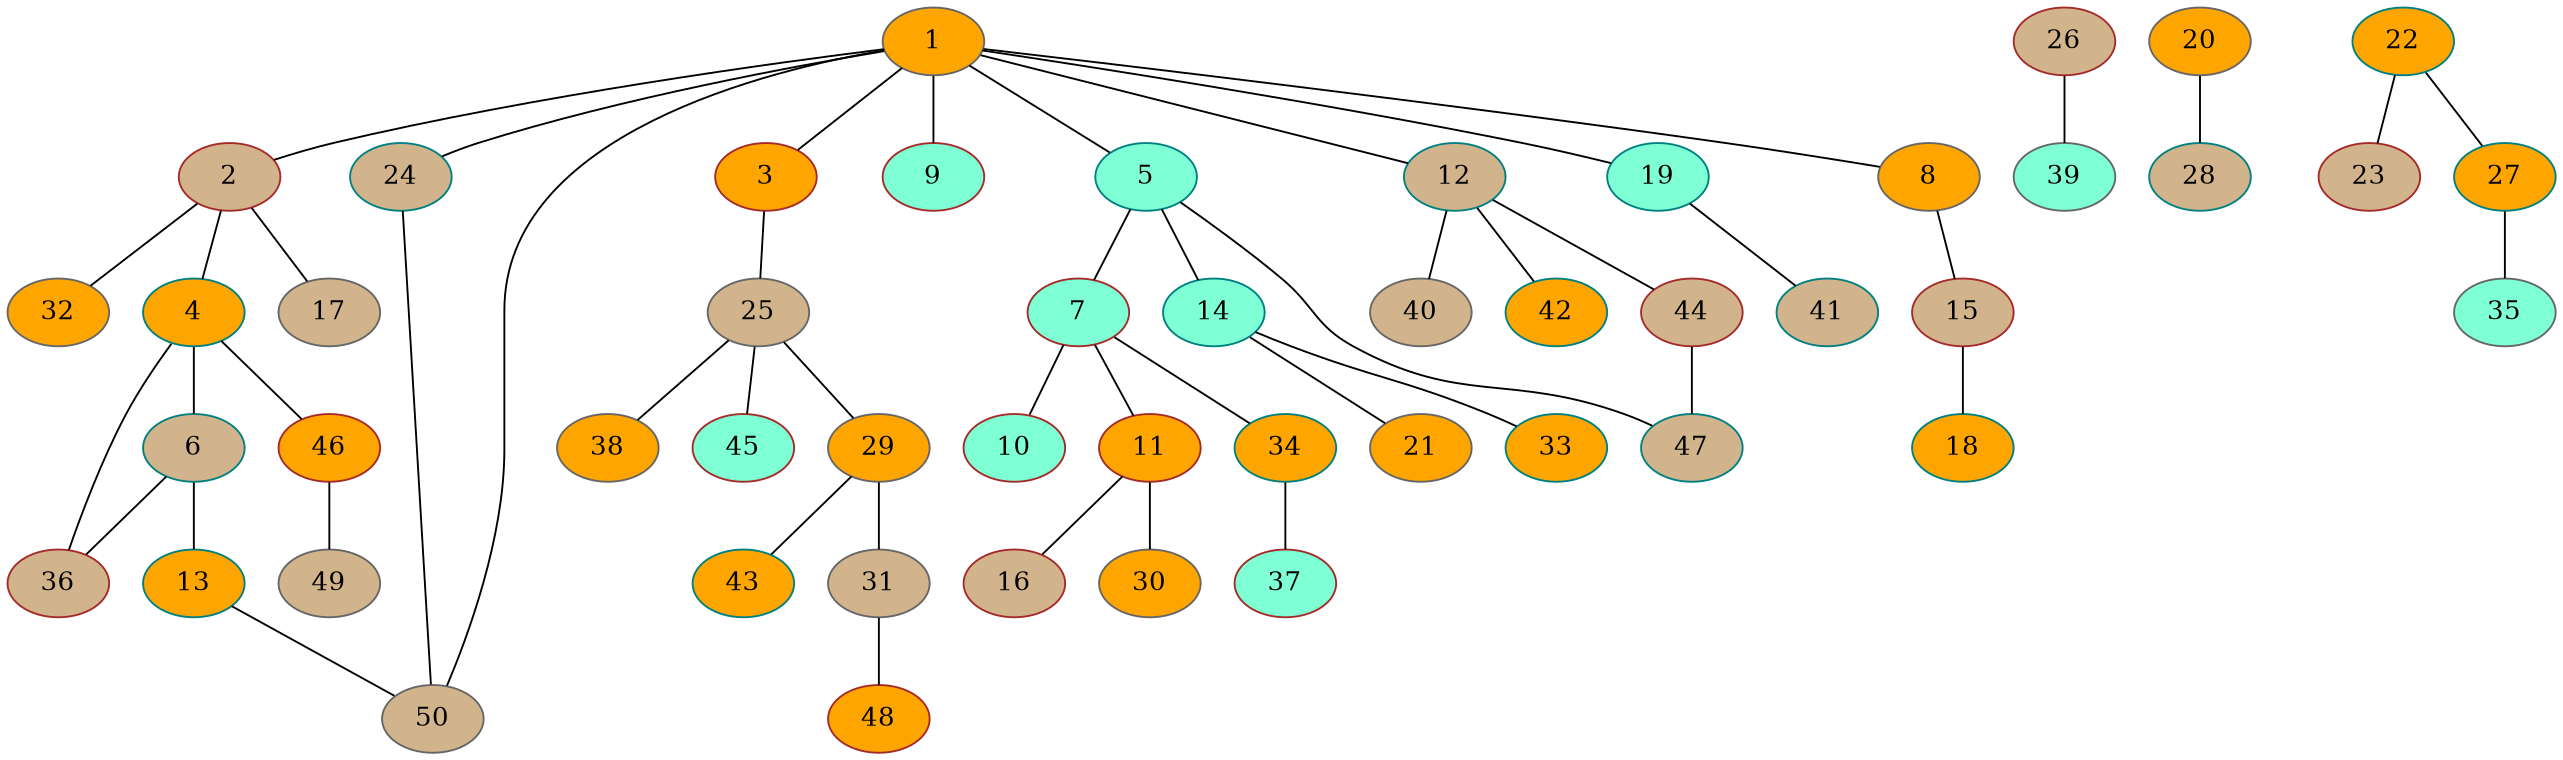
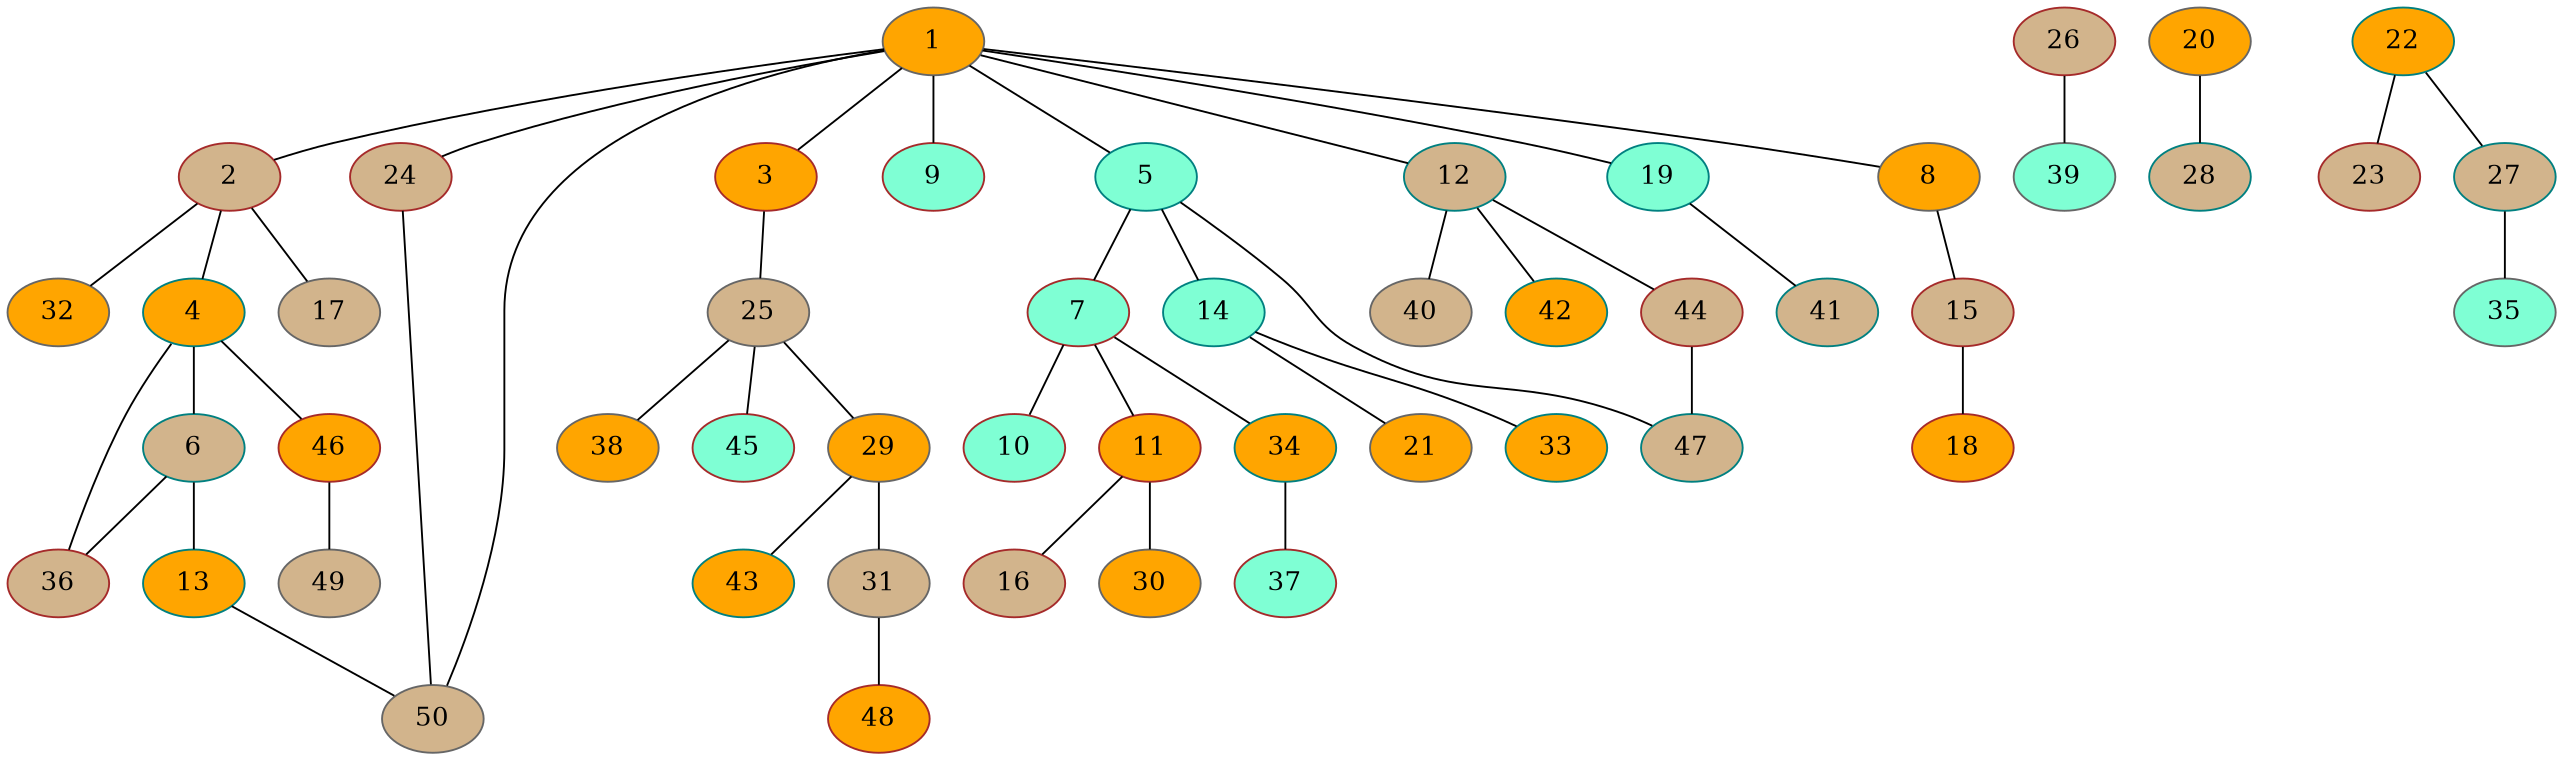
  graph {
    node [color=brown fillcolor=orange style=filled]
    1 [color=gray40]
    2 [fillcolor=tan]
    3
    5 [color=teal fillcolor=aquamarine]
    8 [color=gray40]
    9 [fillcolor=aquamarine]
    12 [color=teal fillcolor=tan]
    19 [color=teal fillcolor=aquamarine]
-   24 [color=teal fillcolor=tan]
+   24 [fillcolor=tan]
    50 [color=gray40 fillcolor=tan]
    4 [color=teal]
    17 [color=gray40 fillcolor=tan]
    32 [color=gray40]
    25 [color=gray40 fillcolor=tan]
    7 [fillcolor=aquamarine]
    14 [color=teal fillcolor=aquamarine]
    47 [color=teal fillcolor=tan]
    15 [fillcolor=tan]
    40 [color=gray40 fillcolor=tan]
    42 [color=teal]
    44 [fillcolor=tan]
    41 [color=teal fillcolor=tan]
    6 [color=teal fillcolor=tan]
    36 [fillcolor=tan]
    46
    29 [color=gray40]
    38 [color=gray40]
    45 [fillcolor=aquamarine]
    10 [fillcolor=aquamarine]
    11
    34 [color=teal]
    21 [color=gray40]
    33 [color=teal]
-   18 [color=teal]
+   18
    13 [color=teal]
    49 [color=gray40 fillcolor=tan]
    31 [color=gray40 fillcolor=tan]
    43 [color=teal]
    26 [fillcolor=tan]
    39 [color=gray40 fillcolor=aquamarine]
    16 [fillcolor=tan]
    30 [color=gray40]
    37 [fillcolor=aquamarine]
    20 [color=gray40]
    28 [color=teal fillcolor=tan]
    22 [color=teal]
    23 [fillcolor=tan]
-   27 [color=teal]
+   27 [color=teal fillcolor=tan]
    35 [color=gray40 fillcolor=aquamarine]
    48
    1 -- 2
    1 -- 3
    1 -- 5
    1 -- 8
    1 -- 9
    1 -- 12
    1 -- 19
    1 -- 24
    1 -- 50
    2 -- 4
    2 -- 17
    2 -- 32
    3 -- 25
    5 -- 7
    5 -- 14
    5 -- 47
    8 -- 15
    12 -- 40
    12 -- 42
    12 -- 44
    19 -- 41
    24 -- 50
    4 -- 6
    4 -- 36
    4 -- 46
    25 -- 29
    25 -- 38
    25 -- 45
    7 -- 10
    7 -- 11
    7 -- 34
    14 -- 21
    14 -- 33
    15 -- 18
    44 -- 47
    6 -- 36
    6 -- 13
    46 -- 49
    29 -- 31
    29 -- 43
    11 -- 16
    11 -- 30
    34 -- 37
    13 -- 50
    31 -- 48
    26 -- 39
    20 -- 28
    22 -- 23
    22 -- 27
    27 -- 35
  }
